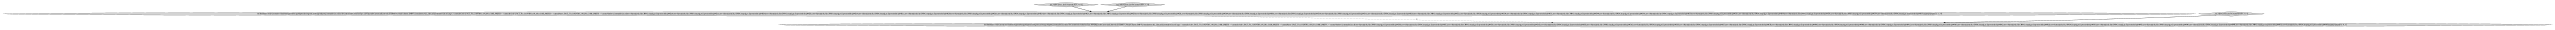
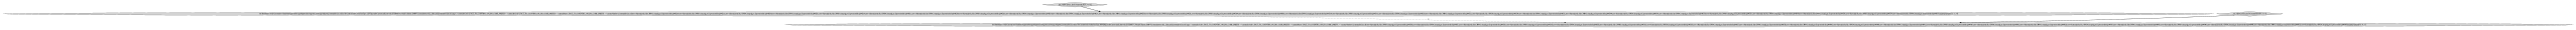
  digraph {
    fontname="Liberation Serif"
    node [fillcolor=lightgray shape=diamond style=filled fontname="Liberation Serif"]
    edge [style=bold fontname="Liberation Serif"]
    n1 [label="test_makeCursors_factToCountryLeft['1', '0', '0']"]
    n2 [label="JoinTestHelper.verifyCursors(new HashJoinSegmentStorageAdapter(factSegment.asStorageAdapter(),ImmutableList.of(factToCountryOnIsoCode(JoinType.LEFT))).makeCursors(null,Intervals.ETERNITY,VirtualColumns.EMPTY,Granularities.ALL,false,null),ImmutableList.of(\"page\",\"countryIsoCode\",FACT_TO_COUNTRY_ON_ISO_CODE_PREFIX + \"countryIsoCode\",FACT_TO_COUNTRY_ON_ISO_CODE_PREFIX + \"countryName\",FACT_TO_COUNTRY_ON_ISO_CODE_PREFIX + \"countryNumber\"),ImmutableList.of(new Object((((edu.fdu.CPPDG.tinypdg.pe.ExpressionInfo@94f2a4,new Object((((edu.fdu.CPPDG.tinypdg.pe.ExpressionInfo@94f2ac,new Object((((edu.fdu.CPPDG.tinypdg.pe.ExpressionInfo@94f2b4,new Object((((edu.fdu.CPPDG.tinypdg.pe.ExpressionInfo@94f2bc,new Object((((edu.fdu.CPPDG.tinypdg.pe.ExpressionInfo@94f2c4,new Object((((edu.fdu.CPPDG.tinypdg.pe.ExpressionInfo@94f2cc,new Object((((edu.fdu.CPPDG.tinypdg.pe.ExpressionInfo@94f2d4,new Object((((edu.fdu.CPPDG.tinypdg.pe.ExpressionInfo@94f2dc,new Object((((edu.fdu.CPPDG.tinypdg.pe.ExpressionInfo@94f2e4,new Object((((edu.fdu.CPPDG.tinypdg.pe.ExpressionInfo@94f2ec,new Object((((edu.fdu.CPPDG.tinypdg.pe.ExpressionInfo@94f2f4,new Object((((edu.fdu.CPPDG.tinypdg.pe.ExpressionInfo@94f2fc,new Object((((edu.fdu.CPPDG.tinypdg.pe.ExpressionInfo@94f304,new Object((((edu.fdu.CPPDG.tinypdg.pe.ExpressionInfo@94f30c,new Object((((edu.fdu.CPPDG.tinypdg.pe.ExpressionInfo@94f314,new Object((((edu.fdu.CPPDG.tinypdg.pe.ExpressionInfo@94f31c,new Object((((edu.fdu.CPPDG.tinypdg.pe.ExpressionInfo@94f324,new Object((((edu.fdu.CPPDG.tinypdg.pe.ExpressionInfo@94f32c,new Object((((edu.fdu.CPPDG.tinypdg.pe.ExpressionInfo@94f334,new Object((((edu.fdu.CPPDG.tinypdg.pe.ExpressionInfo@94f33c,new Object((((edu.fdu.CPPDG.tinypdg.pe.ExpressionInfo@94f344,new Object((((edu.fdu.CPPDG.tinypdg.pe.ExpressionInfo@94f34c,new Object((((edu.fdu.CPPDG.tinypdg.pe.ExpressionInfo@94f354,new Object((((edu.fdu.CPPDG.tinypdg.pe.ExpressionInfo@94f35c,new Object((((edu.fdu.CPPDG.tinypdg.pe.ExpressionInfo@94f364,new Object((((edu.fdu.CPPDG.tinypdg.pe.ExpressionInfo@94f36c,new Object((((edu.fdu.CPPDG.tinypdg.pe.ExpressionInfo@94f374,new Object((((edu.fdu.CPPDG.tinypdg.pe.ExpressionInfo@94f37c))@@@3@@@['1', '1', '0']" shape=ellipse]
    n3 [label="JoinTestHelper.verifyCursors(new HashJoinSegmentStorageAdapter(factSegment.asStorageAdapter(),ImmutableList.of(factToCountryOnIsoCode(JoinType.INNER))).makeCursors(null,Intervals.ETERNITY,VirtualColumns.EMPTY,Granularities.ALL,false,null),ImmutableList.of(\"page\",\"countryIsoCode\",FACT_TO_COUNTRY_ON_ISO_CODE_PREFIX + \"countryIsoCode\",FACT_TO_COUNTRY_ON_ISO_CODE_PREFIX + \"countryName\",FACT_TO_COUNTRY_ON_ISO_CODE_PREFIX + \"countryNumber\"),ImmutableList.of(new Object((((edu.fdu.CPPDG.tinypdg.pe.ExpressionInfo@94f3bb,new Object((((edu.fdu.CPPDG.tinypdg.pe.ExpressionInfo@94f3c3,new Object((((edu.fdu.CPPDG.tinypdg.pe.ExpressionInfo@94f3cb,new Object((((edu.fdu.CPPDG.tinypdg.pe.ExpressionInfo@94f3d3,new Object((((edu.fdu.CPPDG.tinypdg.pe.ExpressionInfo@94f3db,new Object((((edu.fdu.CPPDG.tinypdg.pe.ExpressionInfo@94f3e3,new Object((((edu.fdu.CPPDG.tinypdg.pe.ExpressionInfo@94f3eb,new Object((((edu.fdu.CPPDG.tinypdg.pe.ExpressionInfo@94f3f3,new Object((((edu.fdu.CPPDG.tinypdg.pe.ExpressionInfo@94f3fb,new Object((((edu.fdu.CPPDG.tinypdg.pe.ExpressionInfo@94f403,new Object((((edu.fdu.CPPDG.tinypdg.pe.ExpressionInfo@94f40b,new Object((((edu.fdu.CPPDG.tinypdg.pe.ExpressionInfo@94f413,new Object((((edu.fdu.CPPDG.tinypdg.pe.ExpressionInfo@94f41b,new Object((((edu.fdu.CPPDG.tinypdg.pe.ExpressionInfo@94f423,new Object((((edu.fdu.CPPDG.tinypdg.pe.ExpressionInfo@94f42b,new Object((((edu.fdu.CPPDG.tinypdg.pe.ExpressionInfo@94f433,new Object((((edu.fdu.CPPDG.tinypdg.pe.ExpressionInfo@94f43b,new Object((((edu.fdu.CPPDG.tinypdg.pe.ExpressionInfo@94f443,new Object((((edu.fdu.CPPDG.tinypdg.pe.ExpressionInfo@94f44b,new Object((((edu.fdu.CPPDG.tinypdg.pe.ExpressionInfo@94f453,new Object((((edu.fdu.CPPDG.tinypdg.pe.ExpressionInfo@94f45b))@@@3@@@['0', '0', '1']" shape=ellipse]
    n4 [label="test_makeCursors_factToCountryInner['0', '0', '1']"]
-   n5 [label="test_makeCursors_factToCountryLeft['0', '1', '0']"]
    n1 -> n2
    n2 -> n3 [label=0 style=dashed]
    n4 -> n3
-   n5 -> n2
  }
